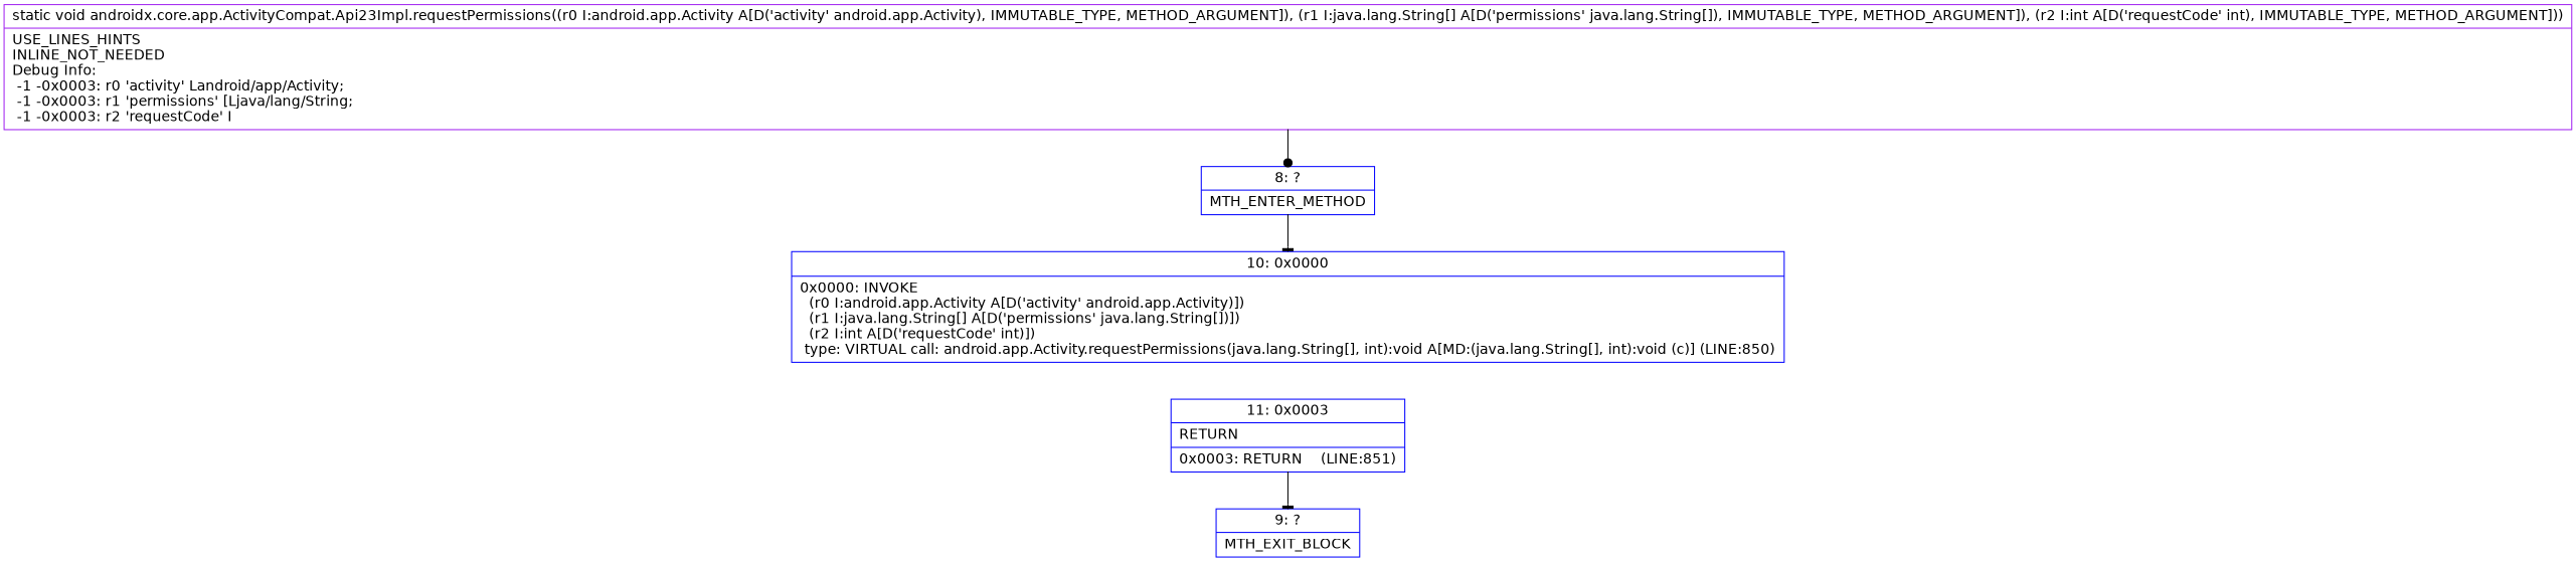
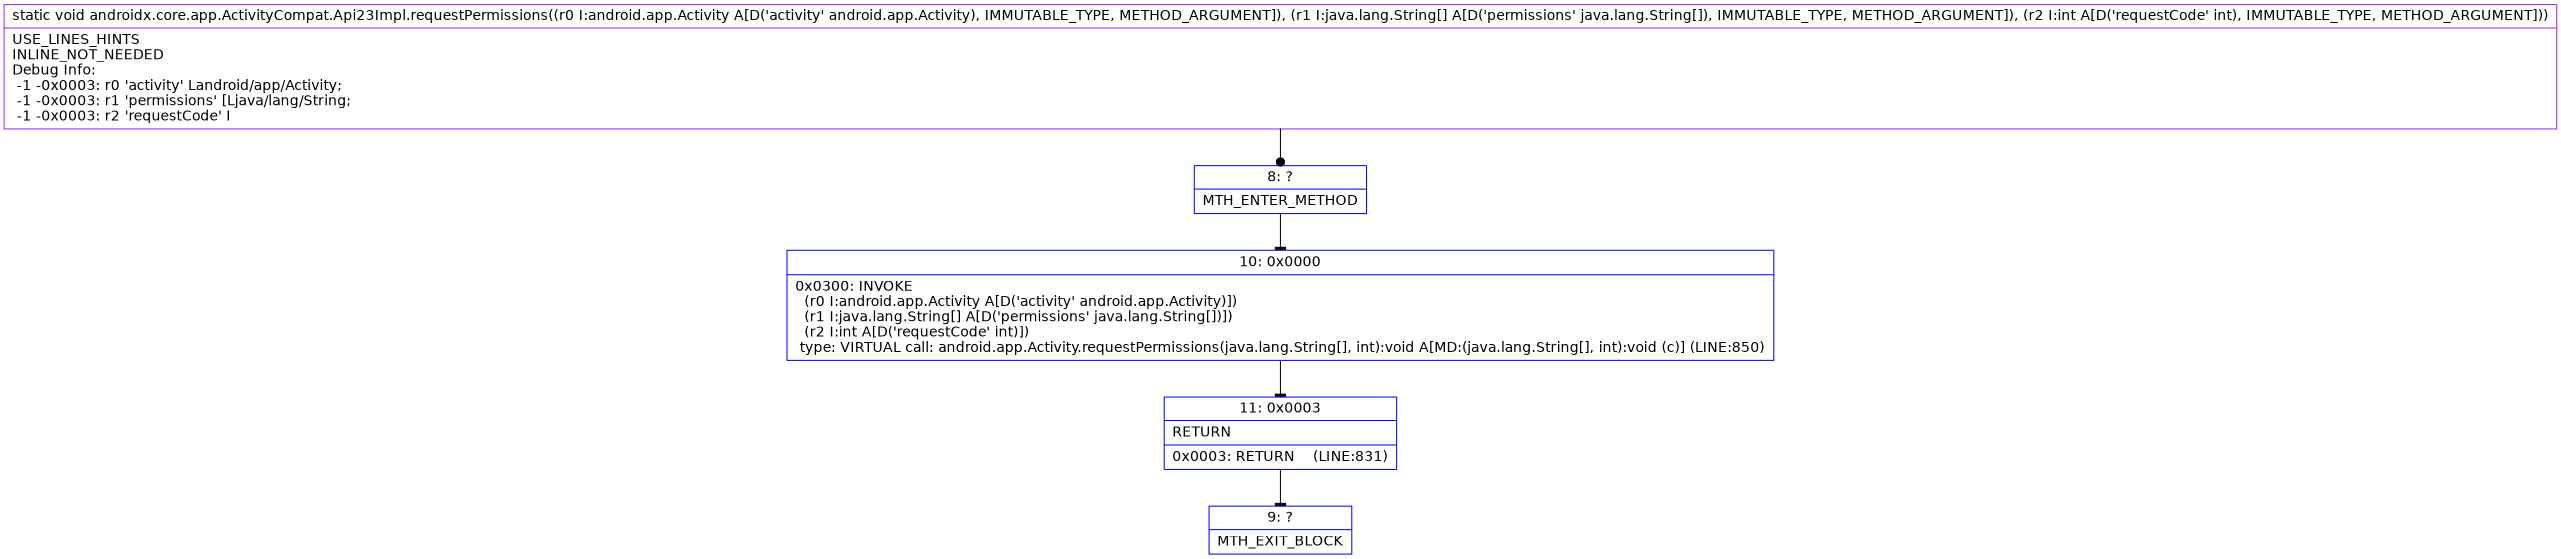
  digraph {
    fontname="DejaVu Sans"
    node [color=blue fontname="DejaVu Sans" shape=record]
    edge [arrowhead=tee fontname="DejaVu Sans"]
    n1 [label="{8\:\ ?|MTH_ENTER_METHOD\l}"]
-   n2 [label="{10\:\ 0x0000|0x0000: INVOKE  \l  (r0 I:android.app.Activity A[D('activity' android.app.Activity)])\l  (r1 I:java.lang.String[] A[D('permissions' java.lang.String[])])\l  (r2 I:int A[D('requestCode' int)])\l type: VIRTUAL call: android.app.Activity.requestPermissions(java.lang.String[], int):void A[MD:(java.lang.String[], int):void (c)] (LINE:850)\l}"]
-   n3 [label="{11\:\ 0x0003|RETURN\l|0x0003: RETURN    (LINE:851)\l}"]
+   n2 [label="{10\:\ 0x0000|0x0300: INVOKE  \l  (r0 I:android.app.Activity A[D('activity' android.app.Activity)])\l  (r1 I:java.lang.String[] A[D('permissions' java.lang.String[])])\l  (r2 I:int A[D('requestCode' int)])\l type: VIRTUAL call: android.app.Activity.requestPermissions(java.lang.String[], int):void A[MD:(java.lang.String[], int):void (c)] (LINE:850)\l}"]
+   n3 [label="{11\:\ 0x0003|RETURN\l|0x0003: RETURN    (LINE:831)\l}"]
    n4 [label="{9\:\ ?|MTH_EXIT_BLOCK\l}"]
    n5 [color=purple label="{static void androidx.core.app.ActivityCompat.Api23Impl.requestPermissions((r0 I:android.app.Activity A[D('activity' android.app.Activity), IMMUTABLE_TYPE, METHOD_ARGUMENT]), (r1 I:java.lang.String[] A[D('permissions' java.lang.String[]), IMMUTABLE_TYPE, METHOD_ARGUMENT]), (r2 I:int A[D('requestCode' int), IMMUTABLE_TYPE, METHOD_ARGUMENT]))  | USE_LINES_HINTS\lINLINE_NOT_NEEDED\lDebug Info:\l  \-1 \-0x0003: r0 'activity' Landroid\/app\/Activity;\l  \-1 \-0x0003: r1 'permissions' [Ljava\/lang\/String;\l  \-1 \-0x0003: r2 'requestCode' I\l}"]
    n1 -> n2
+   n2 -> n3
    n3 -> n4
    n5 -> n1 [arrowhead=dot]
  }
